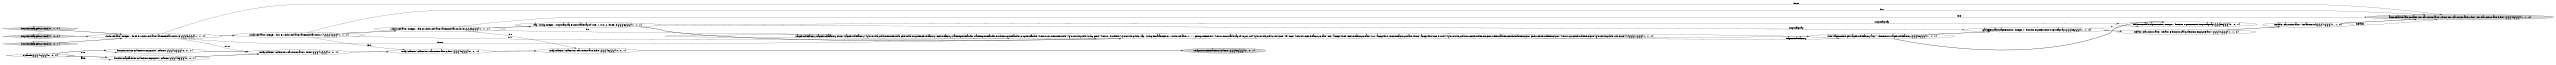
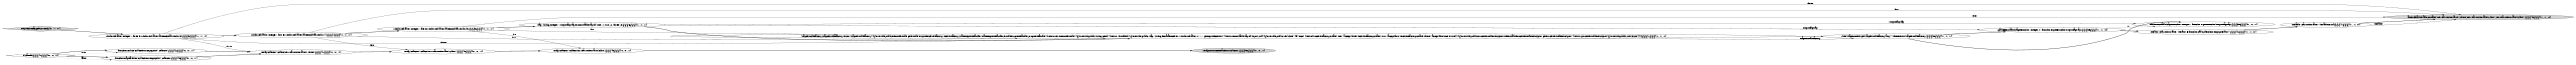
  digraph {
    rankdir=LR
    node [fillcolor=white shape=ellipse style=filled]
    edge [style=bold]
    n1 [label="verify(collector).collect(new RawUnionValue(1,three))@@@47@@@['0', '0', '1']"]
    n2 [label="verify(collector).collect(new RawUnionValue(2,four))@@@48@@@['0', '0', '1']"]
    n3 [label="verify(collector).collect(new RawUnionValue(3,five))@@@49@@@['0', '0', '1']"]
-   n4 [fillcolor=lightgray label="outputsAreTaggedCorrectly['1', '0', '0']" shape=diamond]
    n5 [label="WindowedValue<Integer> three = WindowedValue.valueInGlobalWindow(3)@@@3@@@['1', '1', '1']"]
    n6 [label="StageBundleFactory stageBundleFactory = new StageBundleFactory(){@Override public RemoteBundle getBundle(OutputReceiverFactory receiverFactory,StateRequestHandler stateRequestHandler,BundleProgressHandler progressHandler){return new RemoteBundle(){@Override public String getId(){return \"bundle-id\"}@Override public Map<String,FnDataReceiver<WindowedValue<?>>> getInputReceivers(){return ImmutableMap.of(\"input\",null)}@Override public void close(){if (once) {return}receiverFactory.create(\"one\").accept(three)receiverFactory.create(\"two\").accept(four)receiverFactory.create(\"three\").accept(five)once = true}}}@Override public ProcessBundleDescriptors.ExecutableProcessBundleDescriptor getProcessBundleDescriptor(){return processBundleDescriptor}@Override public void close(){}}@@@7@@@['1', '1', '1']"]
    n7 [fillcolor=lightgray label="assertThat(iterable,contains(new RawUnionValue(1,three),new RawUnionValue(2,four),new RawUnionValue(3,five)))@@@42@@@['1', '1', '0']"]
    n8 [label="WindowedValue<Integer> four = WindowedValue.valueInGlobalWindow(4)@@@4@@@['1', '1', '1']"]
    n9 [label="isStateful@@@41@@@['0', '0', '1']" shape=diamond]
    n10 [label="function.reduce(Collections.emptyList(),collector)@@@42@@@['0', '0', '1']"]
    n11 [label="function.mapPartition(Collections.emptyList(),collector)@@@45@@@['0', '0', '1']"]
    n12 [label="when(stageContext.getStageBundleFactory(any())).thenReturn(stageBundleFactory)@@@38@@@['1', '1', '1']"]
    n13 [label="SparkExecutableStageFunction<Integer,?> function = getFunction(outputTagMap)@@@39@@@['1', '1', '0']"]
    n14 [label="FlinkExecutableStageFunction<Integer> function = getFunction(outputTagMap)@@@39@@@['0', '0', '1']"]
    n15 [label="WindowedValue<Integer> five = WindowedValue.valueInGlobalWindow(5)@@@5@@@['1', '1', '1']"]
    n16 [label="Map<String,Integer> outputTagMap = ImmutableMap.of(\"one\",1,\"two\",2,\"three\",3)@@@6@@@['1', '1', '1']"]
    n17 [fillcolor=lightgray label="verifyNoMoreInteractions(collector)@@@50@@@['0', '0', '1']"]
    n18 [label="Iterable<RawUnionValue> iterable = null@@@41@@@['1', '1', '0']"]
    n19 [label="Iterator<RawUnionValue> iterator = function.call(Collections.emptyIterator())@@@40@@@['1', '1', '0']"]
-   n20 [fillcolor=lightgray label="outputsAreTaggedCorrectly['0', '0', '1']" shape=diamond]
    n21 [fillcolor=lightgray label="outputsAreTaggedCorrectly['0', '1', '0']" shape=diamond]
    n1 -> n2
    n2 -> n3
    n3 -> n17
-   n4 -> n5
    n5 -> n1 [label=three style=solid]
    n5 -> n6 [label=three style=solid]
    n5 -> n7 [label=three style=solid]
    n5 -> n8
    n6 -> n12 [label=stageBundleFactory style=solid]
    n6 -> n12
    n8 -> n2 [label=four style=solid]
    n8 -> n6 [label=four style=solid]
    n8 -> n7 [label=four style=solid]
    n8 -> n15
    n9 -> n10
    n9 -> n10 [label=true style=dotted]
    n9 -> n11
    n9 -> n11 [label=false style=dotted]
    n10 -> n1
    n11 -> n1
    n12 -> n13
    n12 -> n14
    n13 -> n14 [label=0 style=dashed]
    n13 -> n19
    n15 -> n3 [label=five style=solid]
    n15 -> n6 [label=five style=solid]
    n15 -> n7 [label=five style=solid]
    n15 -> n16
    n16 -> n6
    n16 -> n13 [label=outputTagMap style=solid]
    n16 -> n14 [label=outputTagMap style=solid]
    n18 -> n7
    n18 -> n7 [label=iterable style=solid]
    n19 -> n18
-   n20 -> n5
    n21 -> n5
  }
